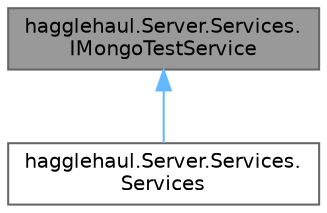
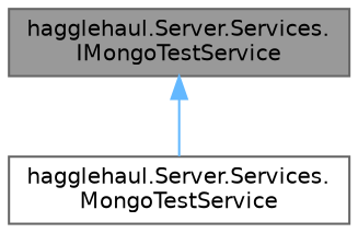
  digraph {
    node [color=gray40 fontname=Helvetica fontsize=10 shape=box style=filled]
    n1 [fillcolor=grey60 fontcolor=black height=0.2 label="hagglehaul.Server.Services.\lIMongoTestService" width=0.4]
-   n2 [fillcolor=white height=0.2 label="hagglehaul.Server.Services.\lServices" width=0.4]
+   n2 [fillcolor=white height=0.2 label="hagglehaul.Server.Services.\lMongoTestService" width=0.4]
    n1 -> n2 [color=steelblue1 dir=back fontname=Helvetica fontsize=10 labelfontname=Helvetica labelfontsize=10 style=solid]
  }
